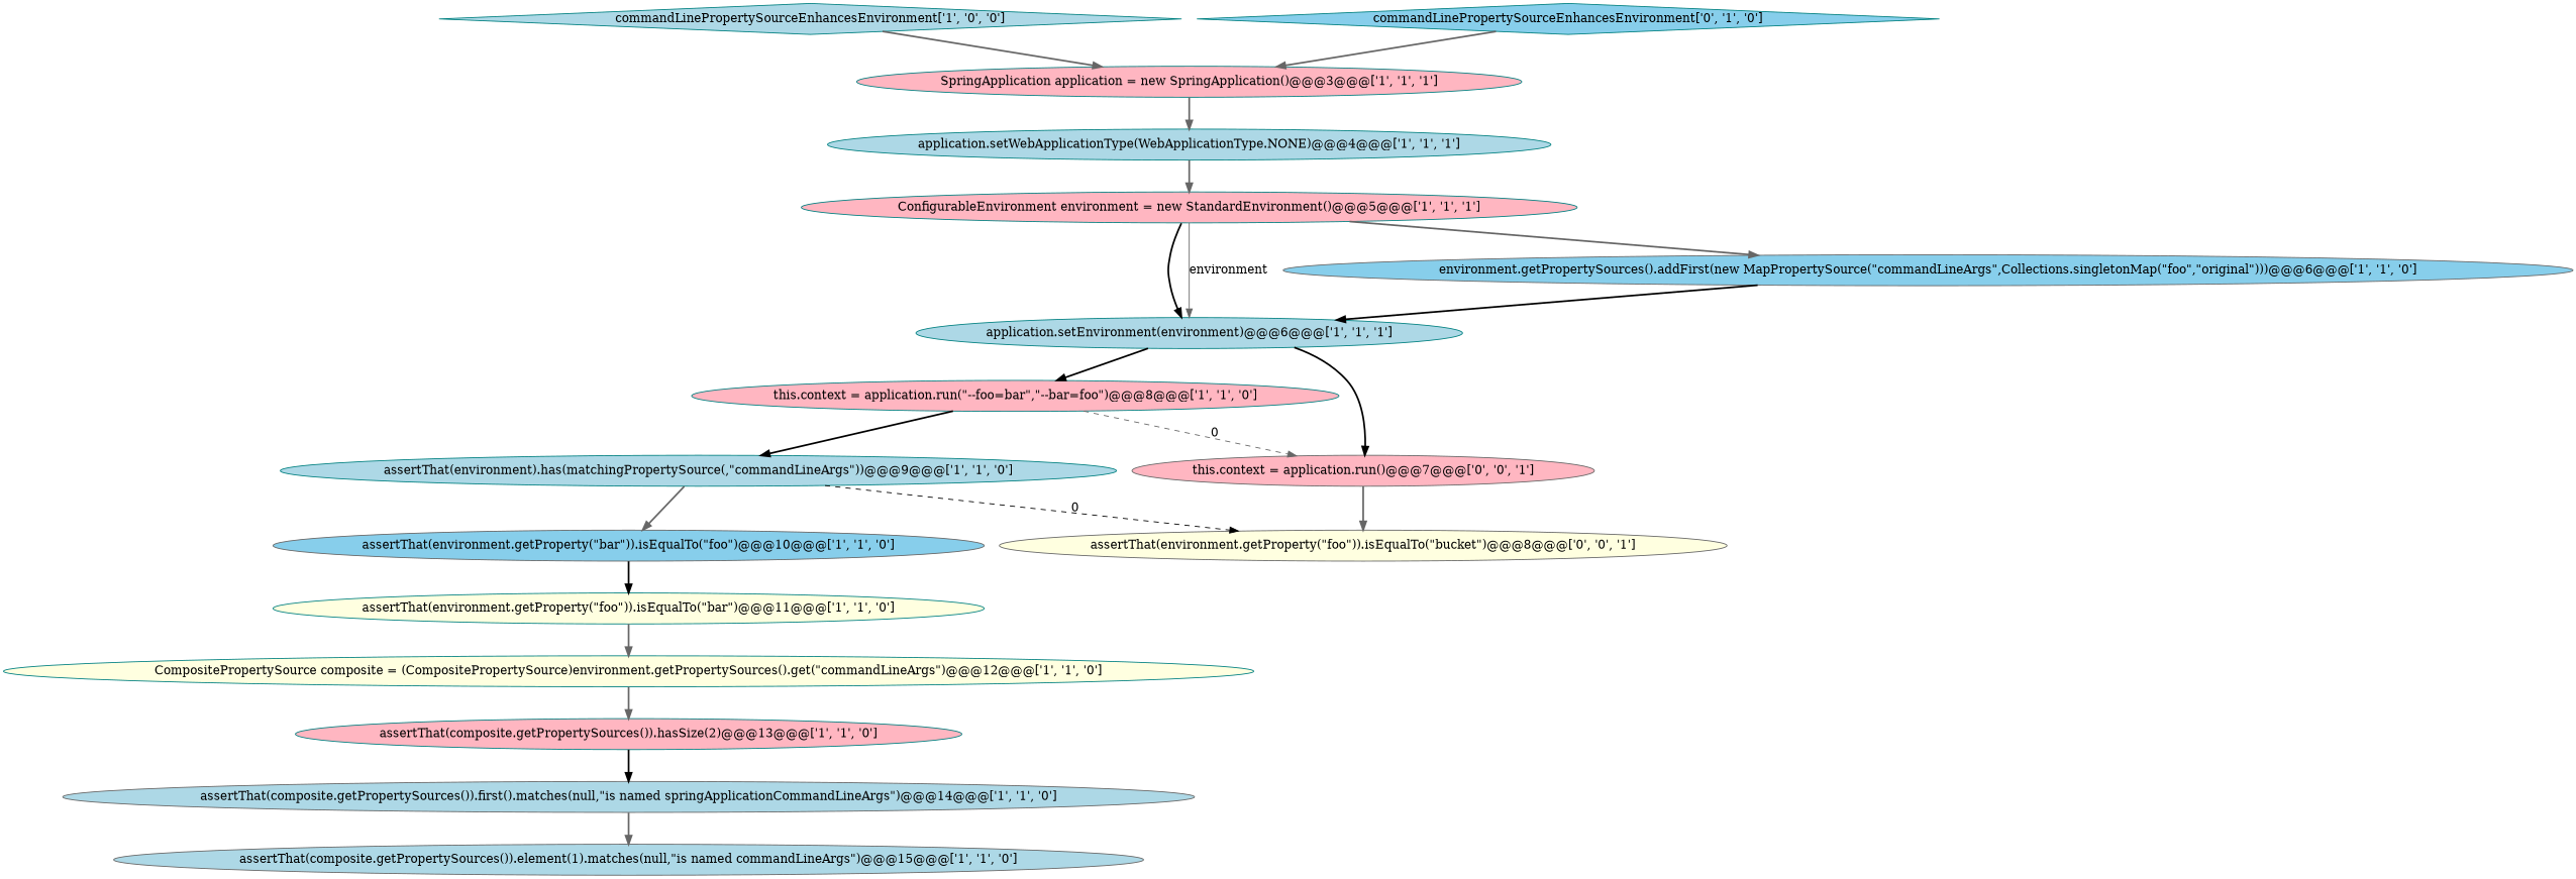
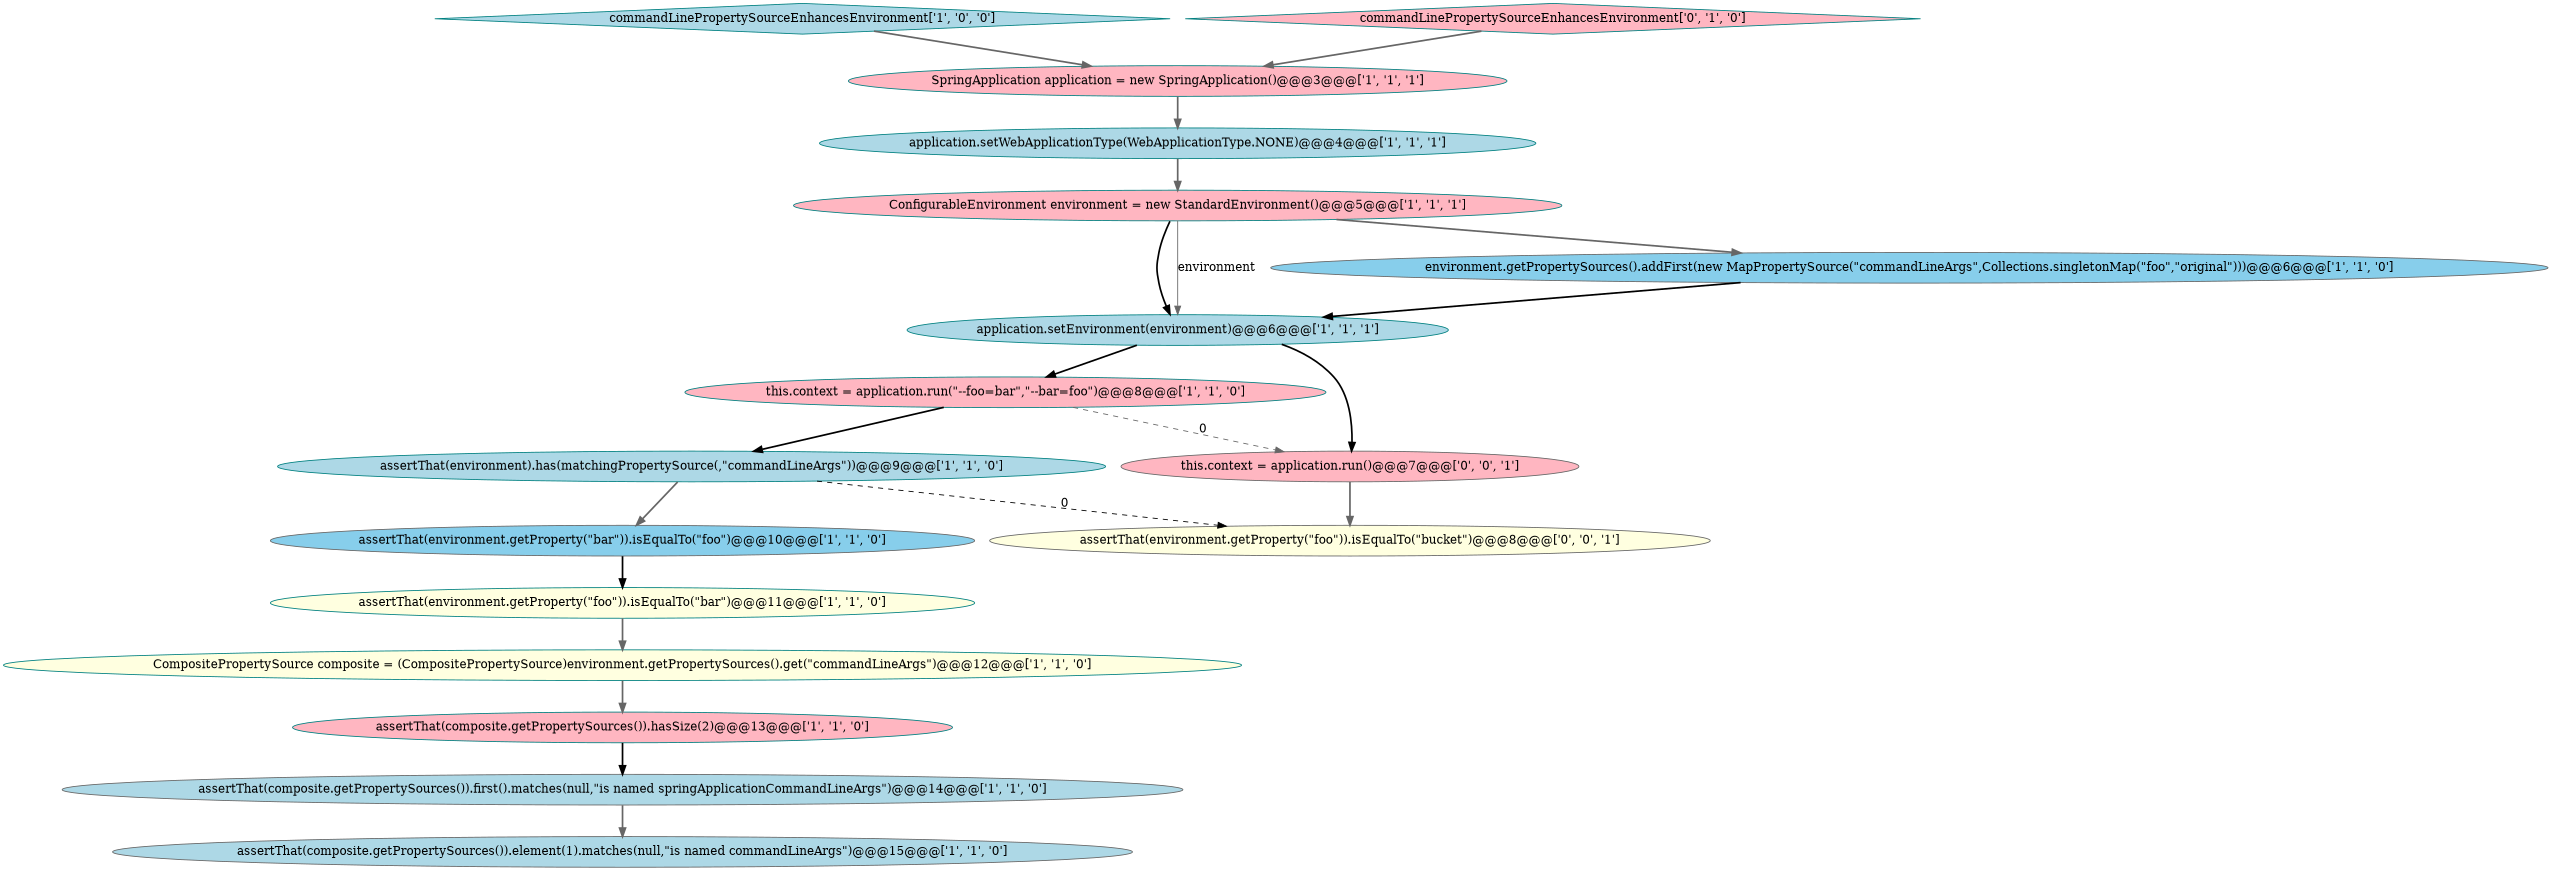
  digraph {
    node [color=teal fillcolor=lightblue shape=ellipse style=filled]
    edge [color=gray40 style=bold]
    n1 [fillcolor=lightpink label="this.context = application.run(\"--foo=bar\",\"--bar=foo\")@@@8@@@['1', '1', '0']"]
    n2 [color=gray40 fillcolor=lightpink label="this.context = application.run()@@@7@@@['0', '0', '1']"]
    n3 [label="assertThat(environment).has(matchingPropertySource(,\"commandLineArgs\"))@@@9@@@['1', '1', '0']"]
    n4 [color=gray40 fillcolor=lightyellow label="assertThat(environment.getProperty(\"foo\")).isEqualTo(\"bucket\")@@@8@@@['0', '0', '1']"]
    n5 [color=gray40 fillcolor=skyblue label="assertThat(environment.getProperty(\"bar\")).isEqualTo(\"foo\")@@@10@@@['1', '1', '0']"]
    n6 [fillcolor=lightyellow label="assertThat(environment.getProperty(\"foo\")).isEqualTo(\"bar\")@@@11@@@['1', '1', '0']"]
    n7 [fillcolor=lightyellow label="CompositePropertySource composite = (CompositePropertySource)environment.getPropertySources().get(\"commandLineArgs\")@@@12@@@['1', '1', '0']"]
    n8 [fillcolor=lightpink label="assertThat(composite.getPropertySources()).hasSize(2)@@@13@@@['1', '1', '0']"]
    n9 [color=gray40 label="assertThat(composite.getPropertySources()).first().matches(null,\"is named springApplicationCommandLineArgs\")@@@14@@@['1', '1', '0']"]
    n10 [color=gray40 label="assertThat(composite.getPropertySources()).element(1).matches(null,\"is named commandLineArgs\")@@@15@@@['1', '1', '0']"]
    n11 [label="application.setEnvironment(environment)@@@6@@@['1', '1', '1']"]
    n12 [fillcolor=lightpink label="SpringApplication application = new SpringApplication()@@@3@@@['1', '1', '1']"]
    n13 [label="application.setWebApplicationType(WebApplicationType.NONE)@@@4@@@['1', '1', '1']"]
    n14 [fillcolor=lightpink label="ConfigurableEnvironment environment = new StandardEnvironment()@@@5@@@['1', '1', '1']"]
    n15 [label="commandLinePropertySourceEnhancesEnvironment['1', '0', '0']" shape=diamond]
    n16 [color=gray40 fillcolor=skyblue label="environment.getPropertySources().addFirst(new MapPropertySource(\"commandLineArgs\",Collections.singletonMap(\"foo\",\"original\")))@@@6@@@['1', '1', '0']"]
-   n17 [fillcolor=skyblue label="commandLinePropertySourceEnhancesEnvironment['0', '1', '0']" shape=diamond]
+   n17 [fillcolor=lightpink label="commandLinePropertySourceEnhancesEnvironment['0', '1', '0']" shape=diamond]
    n1 -> n2 [label=0 style=dashed]
    n1 -> n3 [color=black]
    n2 -> n4
    n3 -> n4 [color=black label=0 style=dashed]
    n3 -> n5
    n5 -> n6 [color=black]
    n6 -> n7
    n7 -> n8
    n8 -> n9 [color=black]
    n9 -> n10
    n11 -> n1 [color=black]
    n11 -> n2 [color=black]
    n12 -> n13
    n13 -> n14
    n14 -> n11 [color=black]
    n14 -> n11 [label=environment style=solid]
    n14 -> n16
    n15 -> n12
    n16 -> n11 [color=black]
    n17 -> n12
  }
